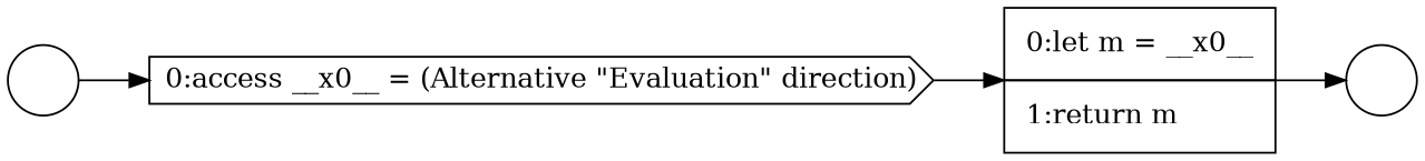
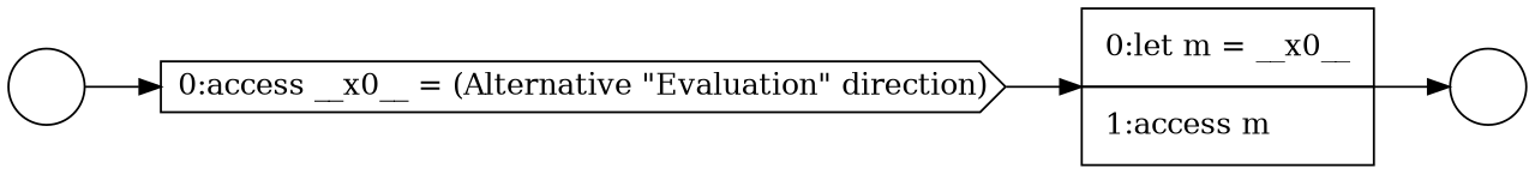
  digraph {
    rankdir=LR
    node [color=black fillcolor=white shape=circle style=filled]
    edge [color=black]
    n1 [label=" "]
    n2 [label=<<font color="black">0:access __x0__ = (Alternative &quot;Evaluation&quot; direction)</font>> shape=cds]
-   n3 [label=<<font color="black">     <table border="0" cellborder="1" cellspacing="0" cellpadding="10">       <tr><td align="left">0:let m = __x0__</td></tr>       <tr><td align="left">1:return m</td></tr>     </table>   </font>> margin=0 shape=none]
+   n3 [label=<<font color="black">     <table border="0" cellborder="1" cellspacing="0" cellpadding="10">       <tr><td align="left">0:let m = __x0__</td></tr>       <tr><td align="left">1:access m</td></tr>     </table>   </font>> margin=0 shape=none]
    n4 [label=" "]
    n1 -> n2
    n2 -> n3
    n3 -> n4
  }
